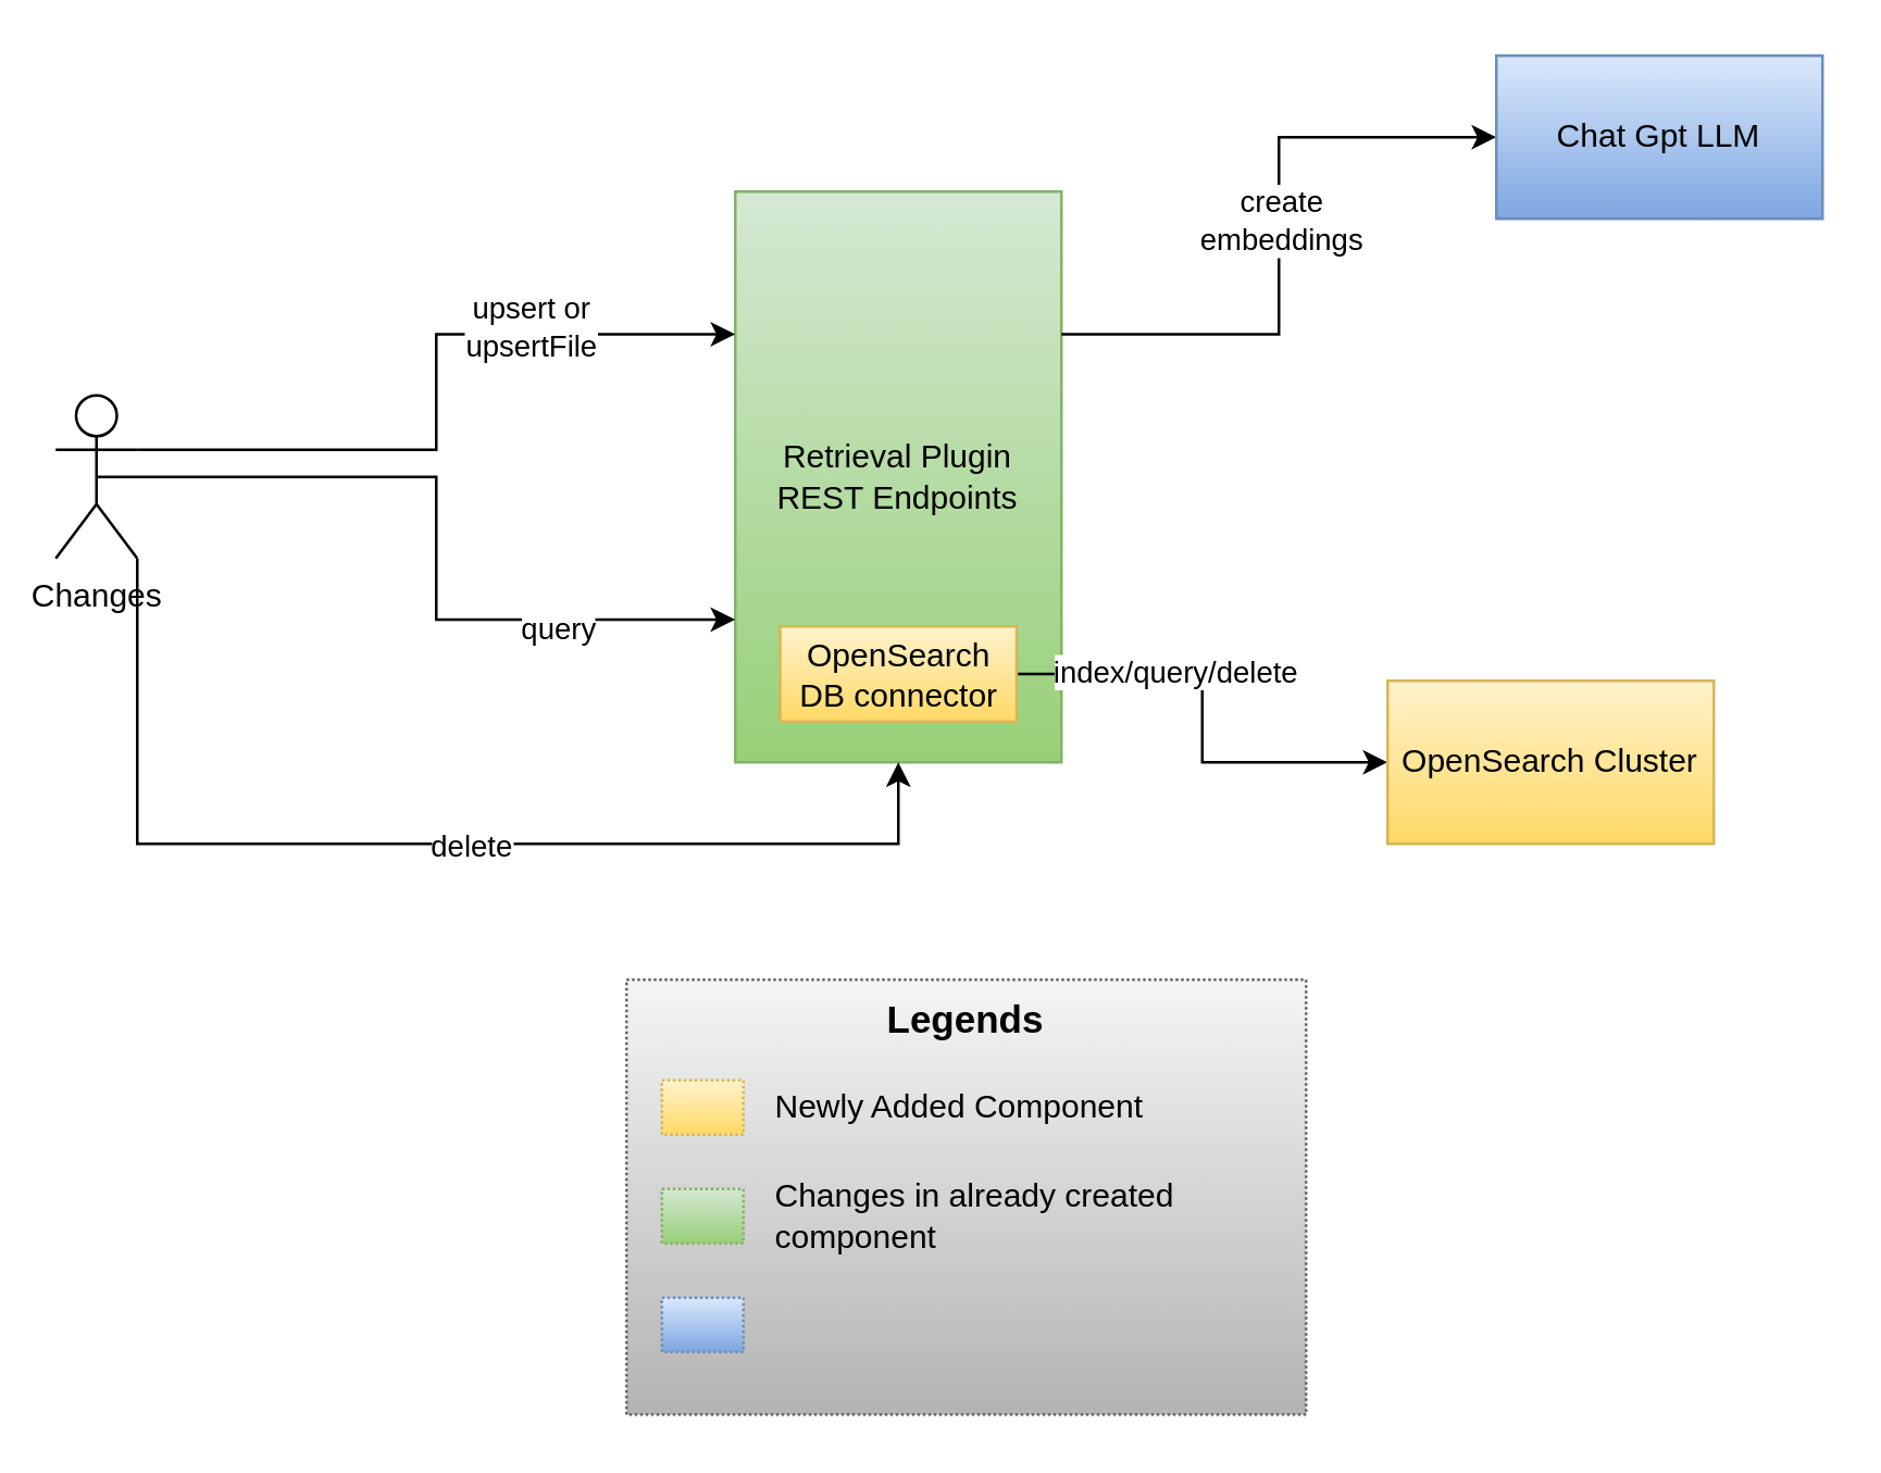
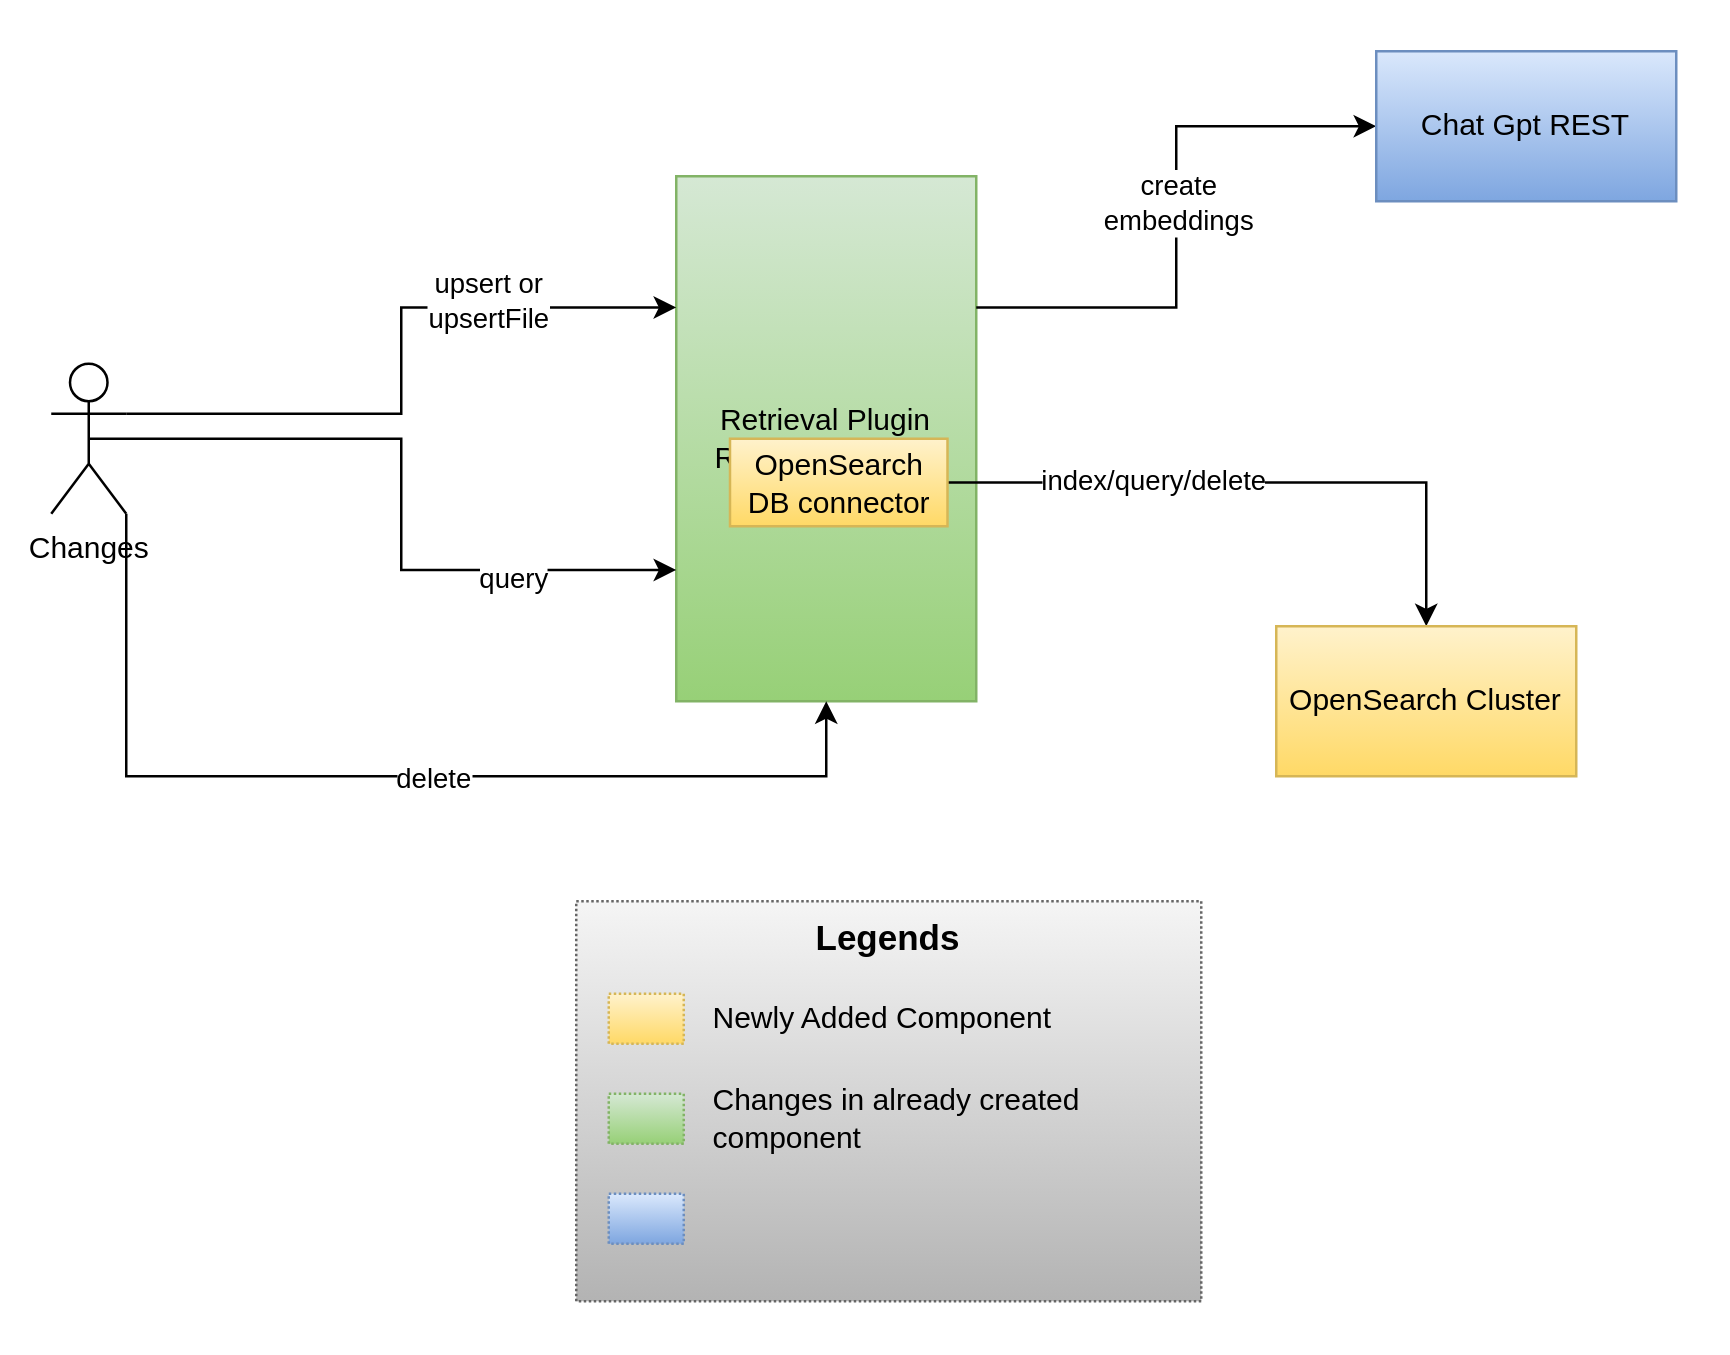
  <mxCell id="0" />
  <mxCell id="1" parent="0" />
  <mxCell id="2" value="Retrieval Plugin REST Endpoints" style="rounded=0;whiteSpace=wrap;html=1;fillColor=#d5e8d4;strokeColor=#82b366;gradientColor=#97d077;" parent="1" vertex="1"><mxGeometry x="270" y="70" width="120" height="210" as="geometry" /></mxCell>
  <mxCell id="3" style="edgeStyle=orthogonalEdgeStyle;rounded=0;orthogonalLoop=1;jettySize=auto;html=1;exitX=1;exitY=0.25;exitDx=0;exitDy=0;" parent="1" source="2" target="7" edge="1"><mxGeometry relative="1" as="geometry" /></mxCell>
  <mxCell id="4" value="create&lt;br&gt;embeddings" style="edgeLabel;html=1;align=center;verticalAlign=middle;resizable=0;points=[];" parent="3" vertex="1" connectable="0"><mxGeometry x="0.054" relative="1" as="geometry"><mxPoint y="1" as="offset" /></mxGeometry></mxCell>
  <mxCell id="5" style="edgeStyle=orthogonalEdgeStyle;rounded=0;orthogonalLoop=1;jettySize=auto;html=1;exitX=1;exitY=0.5;exitDx=0;exitDy=0;" parent="1" source="22" target="8" edge="1"><mxGeometry relative="1" as="geometry" /></mxCell>
  <mxCell id="6" value="index/query/delete" style="edgeLabel;html=1;align=center;verticalAlign=middle;resizable=0;points=[];" parent="5" vertex="1" connectable="0"><mxGeometry x="-0.407" y="2" relative="1" as="geometry"><mxPoint x="8" y="1" as="offset" /></mxGeometry></mxCell>
- <mxCell id="7" value="Chat Gpt LLM" style="rounded=0;whiteSpace=wrap;html=1;fillColor=#dae8fc;gradientColor=#7ea6e0;strokeColor=#6c8ebf;" parent="1" vertex="1"><mxGeometry x="550" y="20" width="120" height="60" as="geometry" /></mxCell>
+ <mxCell id="7" value="Chat Gpt REST" style="rounded=0;whiteSpace=wrap;html=1;fillColor=#dae8fc;gradientColor=#7ea6e0;strokeColor=#6c8ebf;" parent="1" vertex="1"><mxGeometry x="550" y="20" width="120" height="60" as="geometry" /></mxCell>
  <mxCell id="8" value="OpenSearch Cluster" style="rounded=0;whiteSpace=wrap;html=1;fillColor=#fff2cc;gradientColor=#ffd966;strokeColor=#d6b656;" parent="1" vertex="1"><mxGeometry x="510" y="250" width="120" height="60" as="geometry" /></mxCell>
  <mxCell id="9" style="edgeStyle=orthogonalEdgeStyle;rounded=0;orthogonalLoop=1;jettySize=auto;html=1;exitX=1;exitY=0.333;exitDx=0;exitDy=0;exitPerimeter=0;entryX=0;entryY=0.25;entryDx=0;entryDy=0;" parent="1" source="15" target="2" edge="1"><mxGeometry relative="1" as="geometry" /></mxCell>
  <mxCell id="10" value="upsert or&lt;br&gt;upsertFile" style="edgeLabel;html=1;align=center;verticalAlign=middle;resizable=0;points=[];" parent="9" vertex="1" connectable="0"><mxGeometry x="0.421" y="4" relative="1" as="geometry"><mxPoint y="1" as="offset" /></mxGeometry></mxCell>
  <mxCell id="11" style="edgeStyle=orthogonalEdgeStyle;rounded=0;orthogonalLoop=1;jettySize=auto;html=1;exitX=0.5;exitY=0.5;exitDx=0;exitDy=0;exitPerimeter=0;entryX=0;entryY=0.75;entryDx=0;entryDy=0;" parent="1" source="15" target="2" edge="1"><mxGeometry relative="1" as="geometry" /></mxCell>
  <mxCell id="12" value="query" style="edgeLabel;html=1;align=center;verticalAlign=middle;resizable=0;points=[];" parent="11" vertex="1" connectable="0"><mxGeometry x="0.541" y="-2" relative="1" as="geometry"><mxPoint y="1" as="offset" /></mxGeometry></mxCell>
  <mxCell id="13" style="edgeStyle=orthogonalEdgeStyle;rounded=0;orthogonalLoop=1;jettySize=auto;html=1;exitX=1;exitY=1;exitDx=0;exitDy=0;exitPerimeter=0;entryX=0.5;entryY=1;entryDx=0;entryDy=0;" parent="1" source="15" target="2" edge="1"><mxGeometry relative="1" as="geometry"><Array as="points"><mxPoint x="50" y="310" /><mxPoint x="330" y="310" /></Array></mxGeometry></mxCell>
  <mxCell id="14" value="delete" style="edgeLabel;html=1;align=center;verticalAlign=middle;resizable=0;points=[];" parent="13" vertex="1" connectable="0"><mxGeometry x="0.094" relative="1" as="geometry"><mxPoint as="offset" /></mxGeometry></mxCell>
  <mxCell id="15" value="Changes" style="shape=umlActor;verticalLabelPosition=bottom;verticalAlign=top;html=1;outlineConnect=0;" parent="1" vertex="1"><mxGeometry x="20" y="145" width="30" height="60" as="geometry" /></mxCell>
  <mxCell id="16" value="&lt;b&gt;&lt;font style=&quot;font-size: 14px;&quot;&gt;Legends&lt;/font&gt;&lt;/b&gt;" style="rounded=0;whiteSpace=wrap;html=1;dashed=1;dashPattern=1 1;fontSize=12;verticalAlign=top;fillColor=#f5f5f5;strokeColor=#666666;gradientColor=#b3b3b3;" parent="1" vertex="1"><mxGeometry x="230" y="360" width="250" height="160" as="geometry" /></mxCell>
  <mxCell id="17" value="" style="rounded=0;whiteSpace=wrap;html=1;dashed=1;dashPattern=1 1;fontSize=12;fillColor=#fff2cc;strokeColor=#d6b656;gradientColor=#ffd966;" parent="1" vertex="1"><mxGeometry x="243" y="397" width="30" height="20" as="geometry" /></mxCell>
  <mxCell id="18" value="Newly Added Component" style="text;html=1;strokeColor=none;fillColor=none;align=left;verticalAlign=middle;whiteSpace=wrap;rounded=0;dashed=1;dashPattern=1 1;fontSize=12;" parent="1" vertex="1"><mxGeometry x="283" y="392" width="170" height="30" as="geometry" /></mxCell>
  <mxCell id="19" value="" style="rounded=0;whiteSpace=wrap;html=1;dashed=1;dashPattern=1 1;fontSize=12;fillColor=#d5e8d4;strokeColor=#82b366;gradientColor=#97d077;" parent="1" vertex="1"><mxGeometry x="243" y="437" width="30" height="20" as="geometry" /></mxCell>
  <mxCell id="20" value="Changes in already created component" style="text;html=1;strokeColor=none;fillColor=none;align=left;verticalAlign=middle;whiteSpace=wrap;rounded=0;dashed=1;dashPattern=1 1;fontSize=12;" parent="1" vertex="1"><mxGeometry x="283" y="432" width="170" height="30" as="geometry" /></mxCell>
  <mxCell id="21" value="" style="rounded=0;whiteSpace=wrap;html=1;dashed=1;dashPattern=1 1;fontSize=12;fillColor=#dae8fc;strokeColor=#6c8ebf;gradientColor=#7ea6e0;" parent="1" vertex="1"><mxGeometry x="243" y="477" width="30" height="20" as="geometry" /></mxCell>
- <mxCell id="22" value="OpenSearch DB connector" style="rounded=0;whiteSpace=wrap;html=1;fillColor=#fff2cc;gradientColor=#ffd966;strokeColor=#d6b656;" parent="1" vertex="1"><mxGeometry x="286.5" y="230" width="87" height="35" as="geometry" /></mxCell>
+ <mxCell id="22" value="OpenSearch DB connector" style="rounded=0;whiteSpace=wrap;html=1;fillColor=#fff2cc;gradientColor=#ffd966;strokeColor=#d6b656;" parent="1" vertex="1"><mxGeometry x="291.5" y="175" width="87" height="35" as="geometry" /></mxCell>
